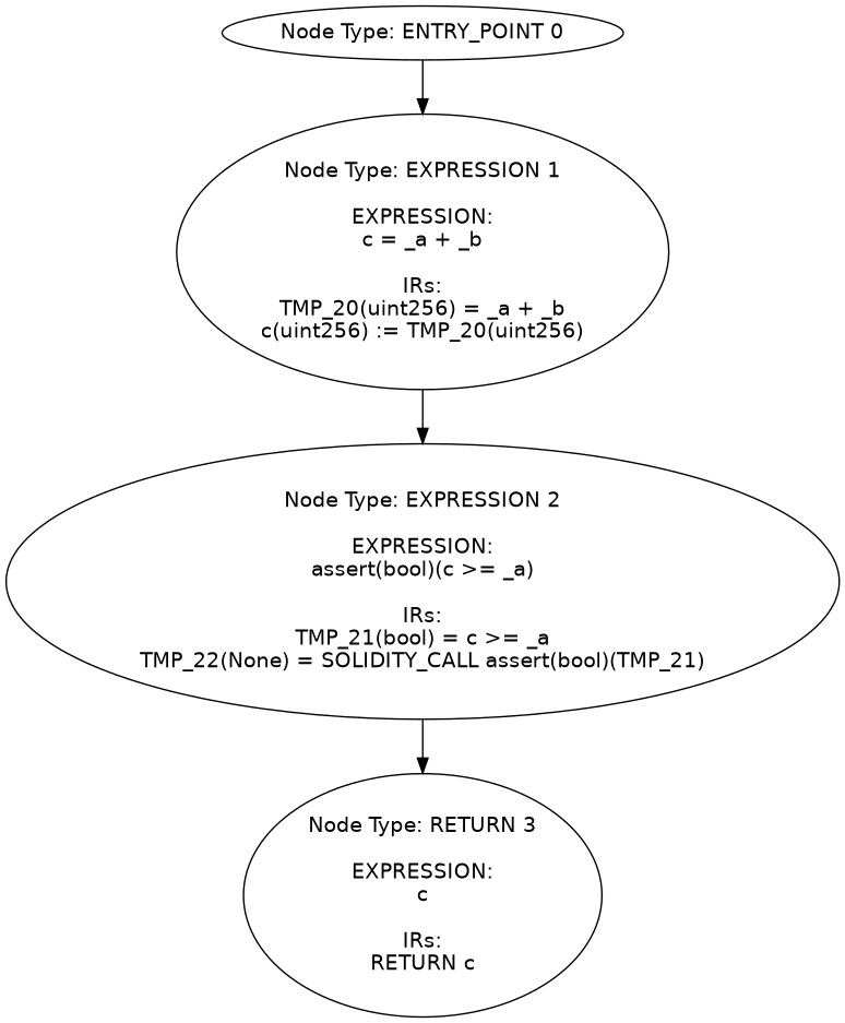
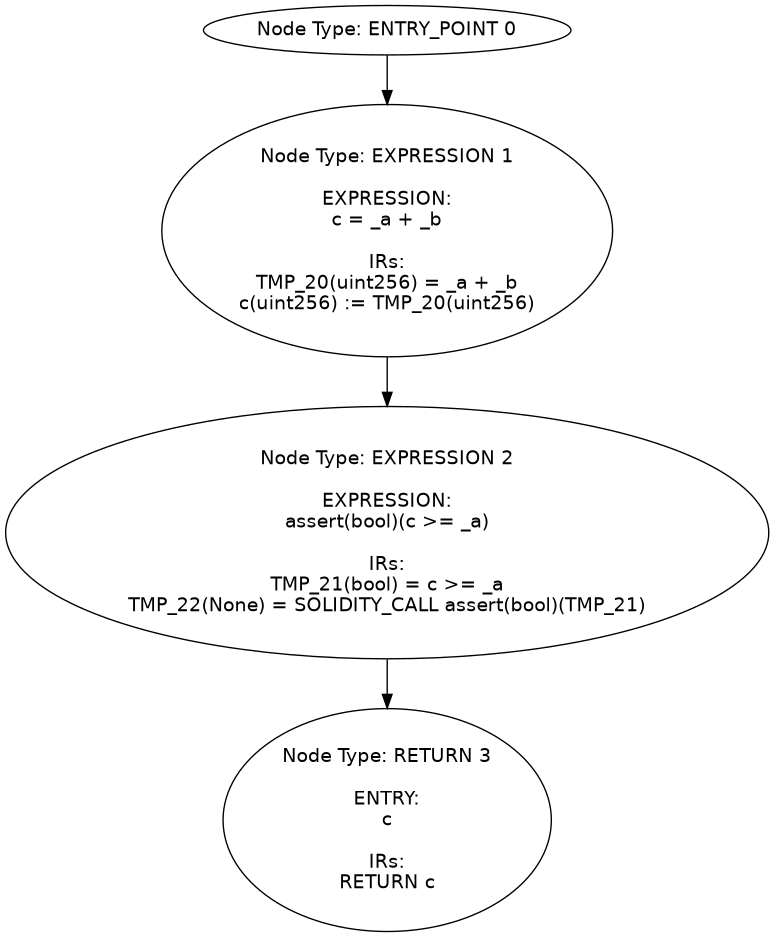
  digraph {
    fontname="DejaVu Sans"
    node [fontname="DejaVu Sans"]
    edge [fontname="DejaVu Sans"]
    n1 [label="Node Type: ENTRY_POINT 0\n"]
    n2 [label="Node Type: EXPRESSION 1\n\nEXPRESSION:\nc = _a + _b\n\nIRs:\nTMP_20(uint256) = _a + _b\nc(uint256) := TMP_20(uint256)"]
    n3 [label="Node Type: EXPRESSION 2\n\nEXPRESSION:\nassert(bool)(c >= _a)\n\nIRs:\nTMP_21(bool) = c >= _a\nTMP_22(None) = SOLIDITY_CALL assert(bool)(TMP_21)"]
-   n4 [label="Node Type: RETURN 3\n\nEXPRESSION:\nc\n\nIRs:\nRETURN c"]
+   n4 [label="Node Type: RETURN 3\n\nENTRY:\nc\n\nIRs:\nRETURN c"]
    n1 -> n2
    n2 -> n3
    n3 -> n4
  }
